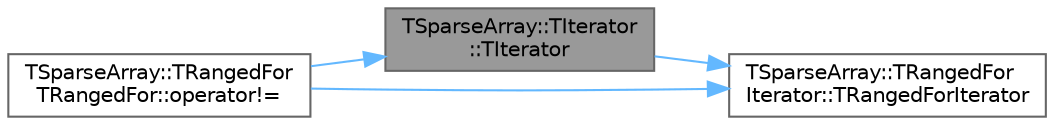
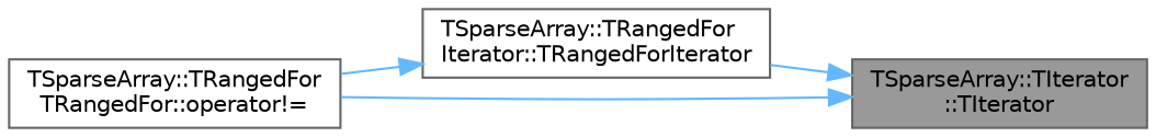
  digraph {
    rankdir=RL
    node [color=grey40 fillcolor=white fontname=Helvetica fontsize=10 shape=box style=filled]
    edge [color=steelblue1 dir=back fontname=Helvetica fontsize=10 labelfontname=Helvetica labelfontsize=10 style=solid]
    n1 [color=gray40 fillcolor=grey60 fontcolor=black height=0.2 label="TSparseArray::TIterator\l::TIterator" width=0.4]
    n2 [height=0.2 label="TSparseArray::TRangedFor\lIterator::TRangedForIterator" width=0.4]
    n3 [height=0.2 label="TSparseArray::TRangedFor\lTRangedFor::operator!=" width=0.4]
-   n2 -> n1
+   n1 -> n2
    n1 -> n3
    n2 -> n3
  }
